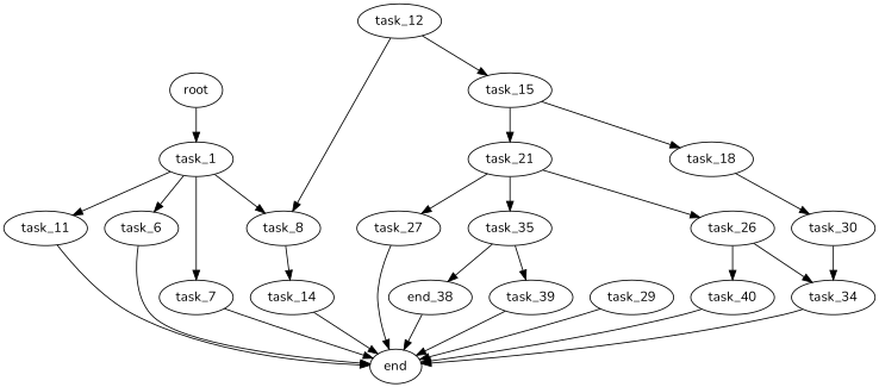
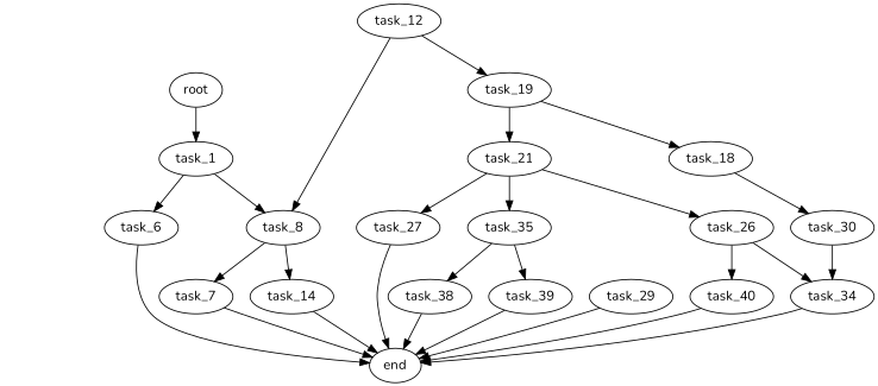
  digraph {
    fontname=Nunito
    node [fontname=Nunito]
    edge [fontname=Nunito]
    root
    task_1
    task_6
    task_7
    task_8
-   task_11
    end
    task_14
    task_12
-   task_15
+   task_15 [label=task_19]
    task_18
    task_21
    task_30
    task_26
    task_27
    task_35
    task_34
    task_40
    task_29
-   task_38 [label=end_38]
+   task_38
    task_39
    root -> task_1
    task_1 -> task_6
-   task_1 -> task_7
+   task_8 -> task_7
    task_1 -> task_8
-   task_1 -> task_11
    task_6 -> end
    task_7 -> end
    task_8 -> task_14
-   task_11 -> end
    task_14 -> end
    task_12 -> task_8
    task_12 -> task_15
    task_15 -> task_18
    task_15 -> task_21
    task_18 -> task_30
    task_21 -> task_26
    task_21 -> task_27
    task_21 -> task_35
    task_30 -> task_34
    task_26 -> task_34
    task_26 -> task_40
    task_27 -> end
    task_35 -> task_38
    task_35 -> task_39
    task_34 -> end
    task_40 -> end
    task_29 -> end
    task_38 -> end
    task_39 -> end
  }
